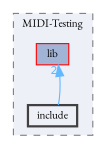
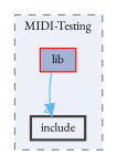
  digraph {
    compound=true
    fontname="EB Garamond"
    node [fontname="EB Garamond" fontsize=10 shape=box]
    n1 [color=red fillcolor="#a2b4d6" height=0.2 label=lib style=filled width=0.4]
    n2 [color=grey25 fillcolor="#edf0f7" height=0.2 label=include style="filled,bold" width=0.4]
    subgraph cluster_1 {
      bgcolor="#edf0f7"
      fontsize=10
      label="MIDI-Testing"
      pencolor=grey50
      style="filled,dashed"
      n1
      n2
    }
-   n2 -> n1 [color=steelblue1 fontcolor=steelblue1 fontname="EB Garamond" fontsize=10 headlabel=2 labeldistance=1.5 labelfontname=Helvetica labelfontsize=10]
+   n1 -> n2 [color=steelblue1 fontcolor=steelblue1 fontname="EB Garamond" fontsize=10 headlabel=2 labeldistance=1.5 labelfontname=Helvetica labelfontsize=10]
  }
